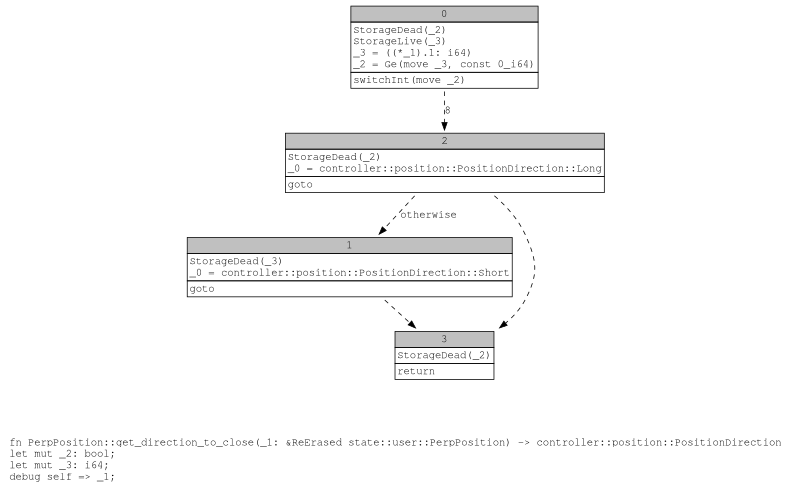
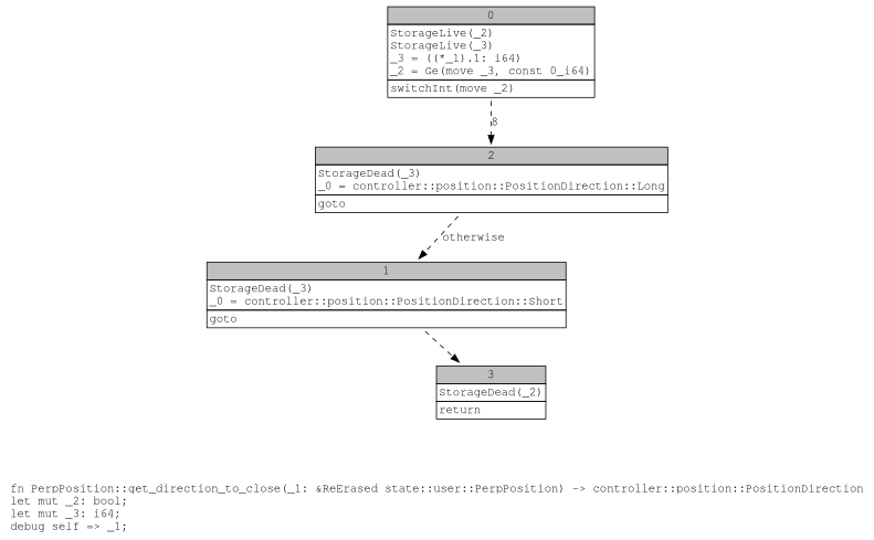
  digraph {
    fontname="Courier, monospace"
    label=<fn PerpPosition::get_direction_to_close(_1: &amp;ReErased state::user::PerpPosition) -&gt; controller::position::PositionDirection<br align="left"/>let mut _2: bool;<br align="left"/>let mut _3: i64;<br align="left"/>debug self =&gt; _1;<br align="left"/>>
    node [fontname="Courier, monospace" shape=none]
    edge [fontname="Courier, monospace" style=dashed]
-   n1 [label=<<table border="0" cellborder="1" cellspacing="0"><tr><td bgcolor="gray" align="center" colspan="1">0</td></tr><tr><td align="left" balign="left">StorageDead(_2)<br/>StorageLive(_3)<br/>_3 = ((*_1).1: i64)<br/>_2 = Ge(move _3, const 0_i64)<br/></td></tr><tr><td align="left">switchInt(move _2)</td></tr></table>>]
-   n2 [label=<<table border="0" cellborder="1" cellspacing="0"><tr><td bgcolor="gray" align="center" colspan="1">2</td></tr><tr><td align="left" balign="left">StorageDead(_2)<br/>_0 = controller::position::PositionDirection::Long<br/></td></tr><tr><td align="left">goto</td></tr></table>>]
+   n1 [label=<<table border="0" cellborder="1" cellspacing="0"><tr><td bgcolor="gray" align="center" colspan="1">0</td></tr><tr><td align="left" balign="left">StorageLive(_2)<br/>StorageLive(_3)<br/>_3 = ((*_1).1: i64)<br/>_2 = Ge(move _3, const 0_i64)<br/></td></tr><tr><td align="left">switchInt(move _2)</td></tr></table>>]
+   n2 [label=<<table border="0" cellborder="1" cellspacing="0"><tr><td bgcolor="gray" align="center" colspan="1">2</td></tr><tr><td align="left" balign="left">StorageDead(_3)<br/>_0 = controller::position::PositionDirection::Long<br/></td></tr><tr><td align="left">goto</td></tr></table>>]
    n3 [label=<<table border="0" cellborder="1" cellspacing="0"><tr><td bgcolor="gray" align="center" colspan="1">1</td></tr><tr><td align="left" balign="left">StorageDead(_3)<br/>_0 = controller::position::PositionDirection::Short<br/></td></tr><tr><td align="left">goto</td></tr></table>>]
    n4 [label=<<table border="0" cellborder="1" cellspacing="0"><tr><td bgcolor="gray" align="center" colspan="1">3</td></tr><tr><td align="left" balign="left">StorageDead(_2)<br/></td></tr><tr><td align="left">return</td></tr></table>>]
    n1 -> n2 [label=8]
    n2 -> n3 [label=otherwise]
-   n2 -> n4
    n3 -> n4
  }
